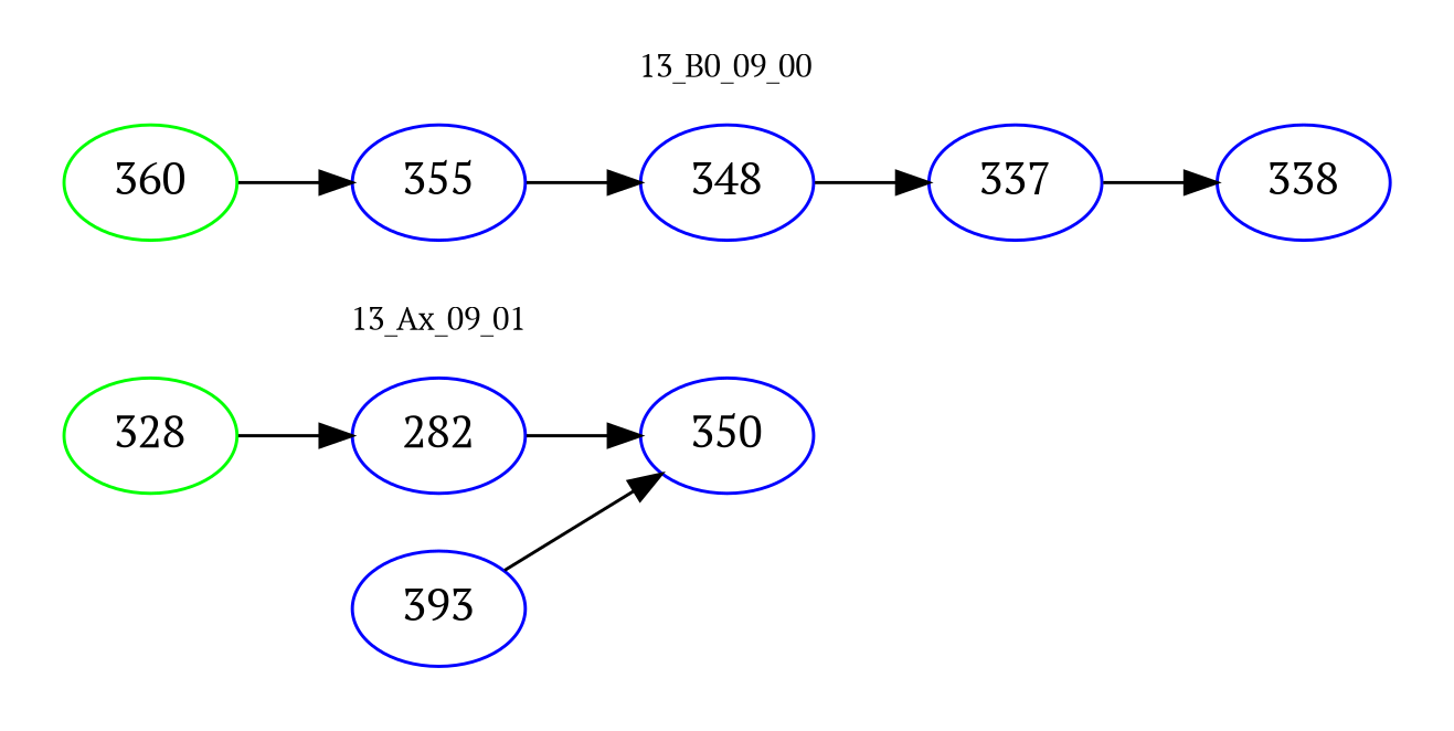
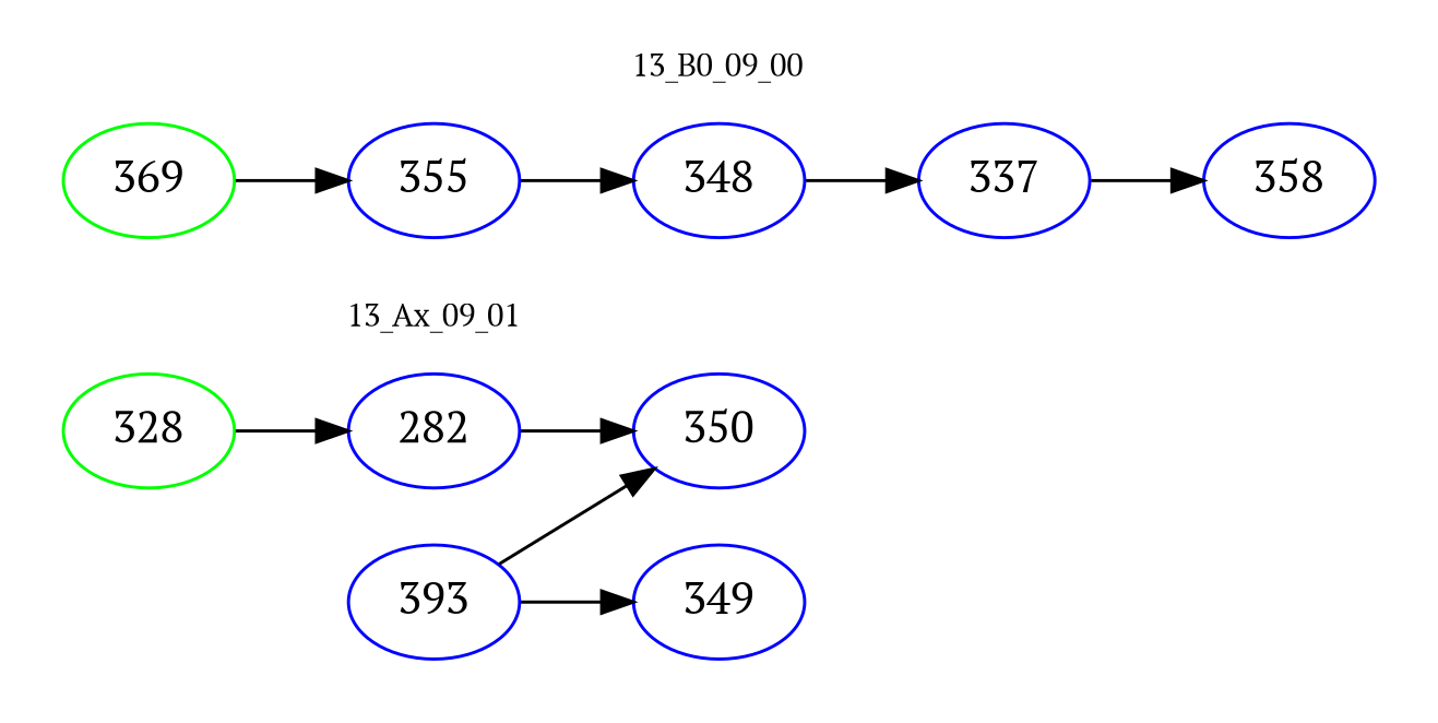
  digraph {
    fontname="PT Serif"
    rankdir=LR
    node [color=blue fontname="PT Serif"]
    edge [color=black fontname="PT Serif"]
    n1 [color=green label=328]
    n2 [label=282]
    n3 [label=350]
    n4 [label=393]
-   n6 [color=green label=360]
+   n5 [label=349]
+   n6 [color=green label=369]
    n7 [label=355]
    n8 [label=348]
    n9 [label=337]
-   n10 [label=338]
+   n10 [label=358]
    subgraph cluster_1 {
      color=white
      fontsize=10
      label="13_Ax_09_01"
      n1
      n2
      n3
      n4
+     n5
    }
    subgraph cluster_2 {
      color=white
      fontsize=10
      label="13_B0_09_00"
      n6
      n7
      n8
      n9
      n10
    }
    n1 -> n2
    n2 -> n3
    n4 -> n3
+   n4 -> n5
    n6 -> n7
    n7 -> n8
    n8 -> n9
    n9 -> n10
  }
